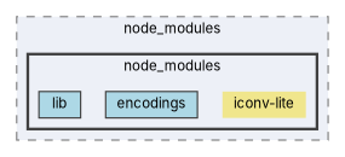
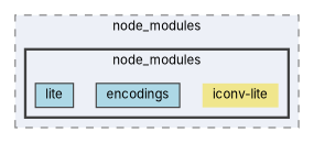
  digraph {
    compound=true
    fontname=Inter
    node [fontname=Inter fontsize=10 shape=box style=filled fillcolor=lightblue color=grey25]
    n1 [height=0.2 label="iconv-lite" shape=plaintext width=0.4 fillcolor=khaki color=""]
    n2 [height=0.2 label=encodings width=0.4]
-   n3 [height=0.2 label=lib width=0.4]
+   n3 [height=0.2 label=lite width=0.4]
    subgraph cluster_1 {
      bgcolor="#edf0f7"
      fontsize=10
      label=node_modules
      pencolor=grey50
      style="filled,dashed"
      subgraph cluster_2 {
        bgcolor="#edf0f7"
        fontsize=10
        pencolor=grey25
        style="filled,bold"
        n1
        n2
        n3
      }
    }
  }
